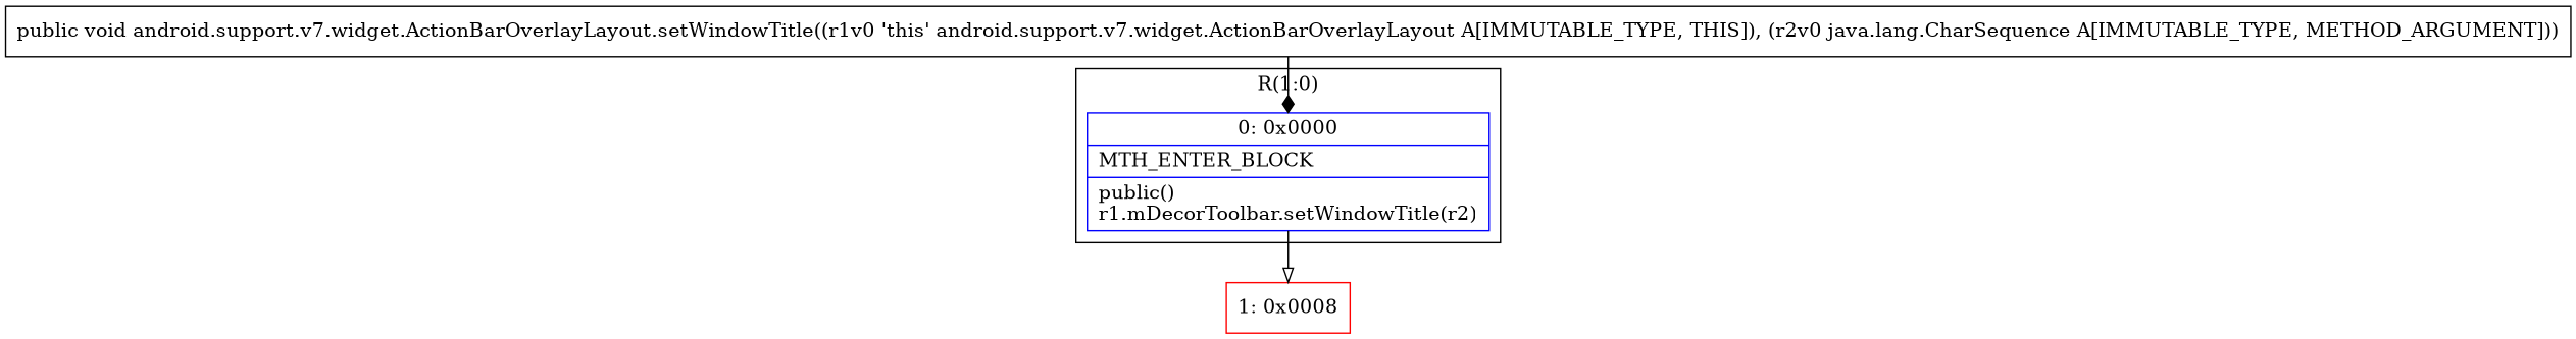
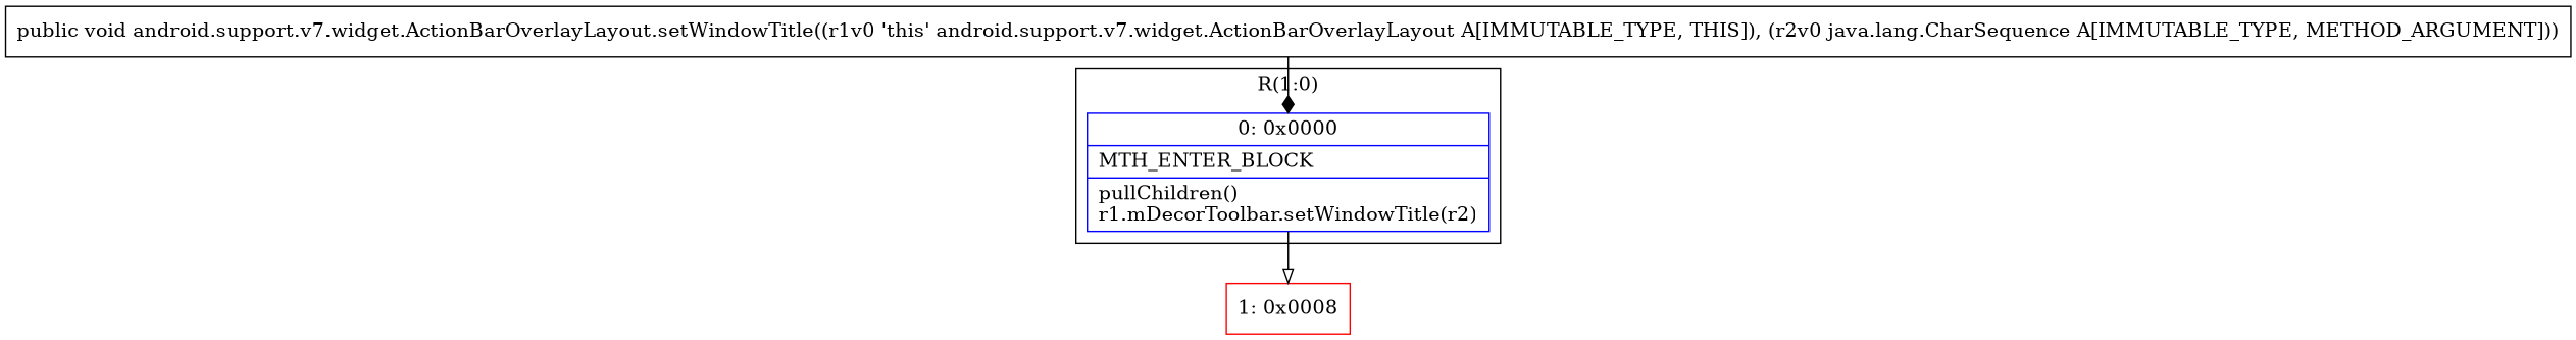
  digraph {
    node [shape=record]
-   n1 [color=blue label="{0\:\ 0x0000|MTH_ENTER_BLOCK\l|public()\lr1.mDecorToolbar.setWindowTitle(r2)\l}"]
+   n1 [color=blue label="{0\:\ 0x0000|MTH_ENTER_BLOCK\l|pullChildren()\lr1.mDecorToolbar.setWindowTitle(r2)\l}"]
    n2 [color=red label="{1\:\ 0x0008}"]
    n3 [label="{public void android.support.v7.widget.ActionBarOverlayLayout.setWindowTitle((r1v0 'this' android.support.v7.widget.ActionBarOverlayLayout A[IMMUTABLE_TYPE, THIS]), (r2v0 java.lang.CharSequence A[IMMUTABLE_TYPE, METHOD_ARGUMENT])) }"]
    subgraph cluster_1 {
      label="R(1:0)"
      n1
    }
    n1 -> n2 [arrowhead=onormal]
    n3 -> n1 [arrowhead=diamond]
  }
